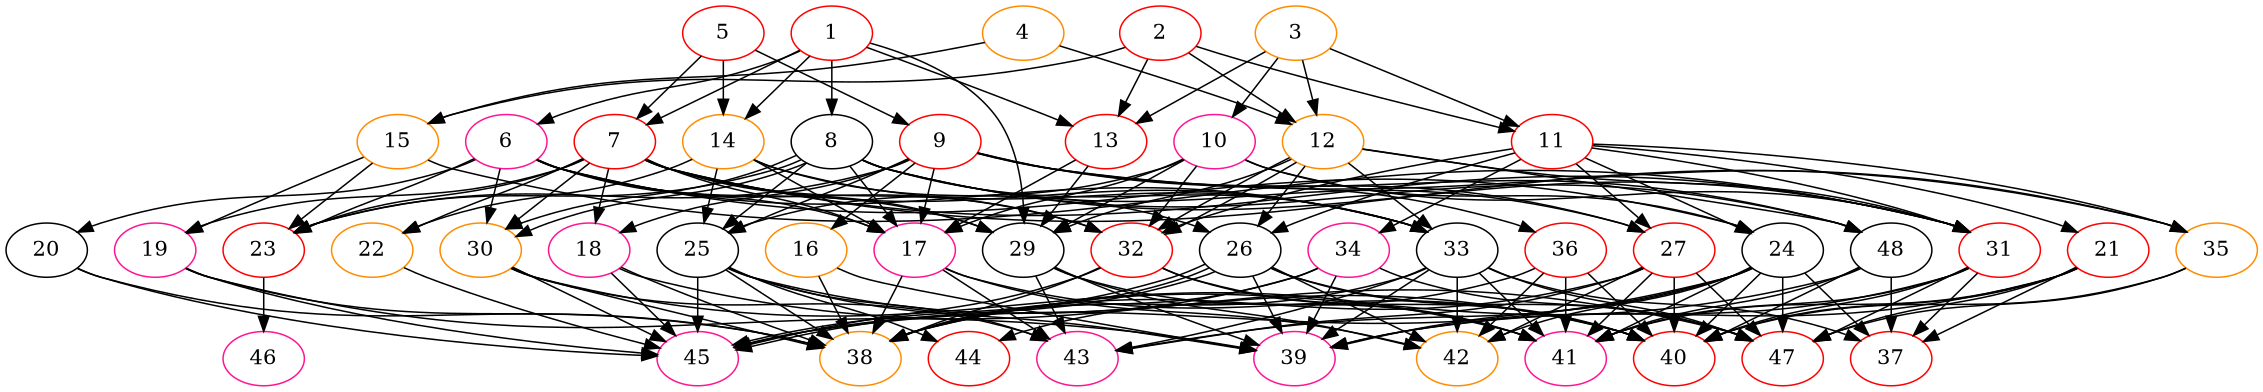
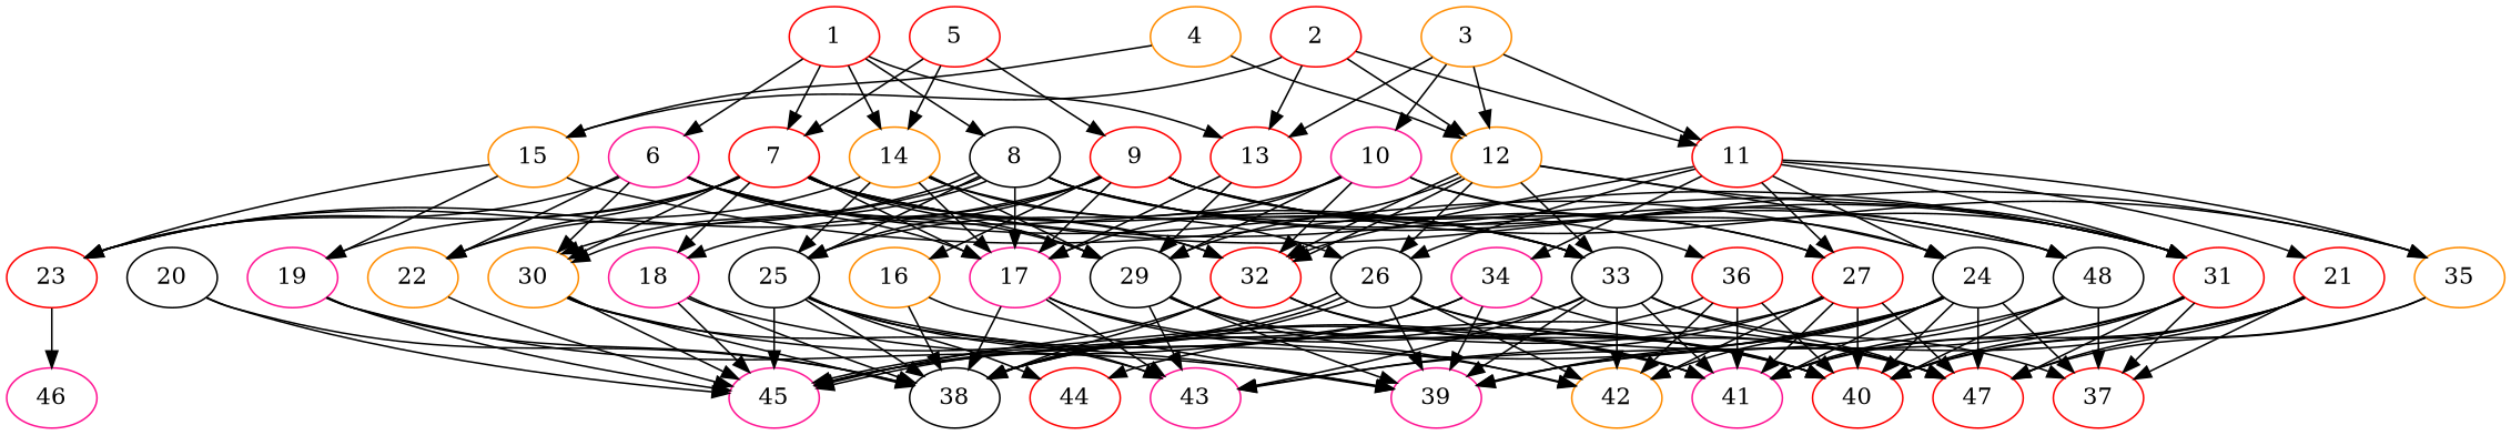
  digraph {
    node [alpha=0.13 color=red]
    1 [alpha=0.08 expect_size=796654430946582331392]
    6 [alpha=0.02 color=deeppink expect_size=865669715823106]
    7 [alpha=0.06 expect_size=233119028195333568]
    8 [alpha=0.08 color=black expect_size=16694283138720086]
    13 [alpha=0.17 expect_size=862286957391822979072]
    14 [alpha=0.15 color=darkorange expect_size=8682671031575936]
    17 [alpha=0.09 color=deeppink expect_size=1768933043423789]
    20 [alpha=0.07 color=black expect_size=1279321652602027776]
    23 [alpha=0.12 expect_size=812473163911991918592]
    24 [color=black expect_size=56239131960937545728]
    29 [alpha=0.06 color=black expect_size=80642790068647408]
    30 [alpha=0.06 color=darkorange expect_size=20615396369540736]
    32 [alpha=0.11 expect_size=293960550654035361792]
    33 [alpha=0.01 color=black expect_size=104792587717069520]
    18 [color=deeppink expect_size=805837361333846400]
    19 [alpha=0.17 color=deeppink expect_size=322567001665261888]
    22 [alpha=0.03 color=darkorange expect_size=15097990045291773952]
    31 [alpha=0.03 expect_size=1757412660991024431104]
    35 [alpha=0.12 color=darkorange expect_size=687067471397536137216]
    25 [color=black expect_size=513848760312672]
    27 [alpha=0.19 expect_size=112268681284010656]
    n22 [alpha=0.20 color=black expect_size=1886015266745817856 label=48]
    26 [alpha=0.08 color=black expect_size=1740423827554304000000]
-   38 [alpha=0.12 color=darkorange expect_size=900386266022508756992]
+   38 [alpha=0.12 color=black expect_size=900386266022508756992]
    40 [alpha=0.19 expect_size=1310364694183283785728]
    42 [alpha=0.16 color=darkorange expect_size=25257565038313472000]
    43 [alpha=0.05 color=deeppink expect_size=5151653888000000000]
    45 [alpha=0.16 color=deeppink expect_size=424216296280165]
    46 [alpha=0.14 color=deeppink expect_size=43027676722196240]
    47 [expect_size=13284352350804446]
    39 [alpha=0.18 color=deeppink expect_size=658340233354188032]
    37 [expect_size=2921913753270222848]
    41 [alpha=0.06 color=deeppink expect_size=438865759278239616]
    44 [alpha=0.07 expect_size=1375445401940312]
    2 [alpha=0.01 expect_size=2315643403461025280]
    11 [alpha=0.05 expect_size=7789422759880163328]
    12 [alpha=0.09 color=darkorange expect_size=4925064313595365]
    15 [alpha=0.15 color=darkorange expect_size=349270500617137]
    21 [alpha=0.09 expect_size=1636718084096000000]
    34 [alpha=0.05 color=deeppink expect_size=34108881425076296]
    3 [alpha=0.16 color=darkorange expect_size=432618499820768896]
    10 [alpha=0.10 color=deeppink expect_size=717817191210971]
    4 [color=darkorange expect_size=26886598811736604672]
    5 [alpha=0.18 expect_size=37420774372512224]
    9 [alpha=0.12 expect_size=651623612993151616]
    16 [alpha=0.10 color=darkorange expect_size=2774577563573369856]
    36 [alpha=0.07 expect_size=95243555723730496]
    1 -> 6
    1 -> 7
    1 -> 8
    1 -> 13
    1 -> 14
    6 -> 17
-   6 -> 20
+   6 -> 22
    6 -> 23
    6 -> 24
    6 -> 29
    6 -> 30
    6 -> 32
    6 -> 33
    7 -> 17
    7 -> 23
    7 -> 29
    7 -> 30
    7 -> 32
    7 -> 33
    7 -> 18
    7 -> 19
    7 -> 22
    7 -> 31
    7 -> 35
    8 -> 17
    8 -> 23
    8 -> 30
    8 -> 30
    8 -> 33
    8 -> 31
    8 -> 25
    8 -> 27
    8 -> n22
    13 -> 17
    13 -> 29
    14 -> 17
-   1 -> 29
+   14 -> 29
    14 -> 33
    14 -> 22
    14 -> 25
    14 -> 26
    17 -> 38
    17 -> 40
    17 -> 42
    17 -> 43
    20 -> 38
    20 -> 45
    23 -> 46
    24 -> 40
    24 -> 42
    24 -> 43
    24 -> 45
    24 -> 47
    24 -> 39
    24 -> 37
    24 -> 41
    29 -> 42
    29 -> 43
    29 -> 39
    29 -> 41
    30 -> 38
    30 -> 43
    30 -> 45
    30 -> 41
    32 -> 38
    32 -> 40
    32 -> 45
    32 -> 41
    33 -> 38
    33 -> 42
    33 -> 43
    33 -> 47
    33 -> 39
    33 -> 37
    33 -> 41
    18 -> 38
    18 -> 45
    18 -> 47
    19 -> 38
    19 -> 45
    19 -> 39
    22 -> 45
    31 -> 40
    31 -> 47
    31 -> 39
    31 -> 37
    31 -> 41
    35 -> 40
    35 -> 47
    25 -> 38
    25 -> 40
    25 -> 43
    25 -> 45
    25 -> 39
    25 -> 44
    27 -> 38
    27 -> 40
    27 -> 42
    27 -> 43
    27 -> 47
    27 -> 41
    n22 -> 38
    n22 -> 40
    n22 -> 37
    n22 -> 41
    26 -> 38
    26 -> 40
    26 -> 42
    26 -> 45
    26 -> 45
    26 -> 47
    26 -> 39
    2 -> 13
    2 -> 11
    2 -> 12
    2 -> 15
    11 -> 24
    11 -> 32
    11 -> 31
    11 -> 35
    11 -> 27
    11 -> 26
    11 -> 21
    11 -> 34
    12 -> 29
    12 -> 32
    12 -> 32
    12 -> 33
    12 -> 31
    12 -> n22
    12 -> 26
    15 -> 23
    15 -> 19
    15 -> 31
    21 -> 40
    21 -> 47
    21 -> 39
    21 -> 37
    21 -> 41
    34 -> 38
    34 -> 45
    34 -> 47
    34 -> 39
    3 -> 13
    3 -> 11
    3 -> 12
    3 -> 10
    10 -> 17
    10 -> 24
    10 -> 29
    10 -> 32
    10 -> 31
    10 -> 25
    4 -> 12
    4 -> 15
    5 -> 7
    5 -> 14
    5 -> 9
    9 -> 17
    9 -> 23
    9 -> 18
    9 -> 35
    9 -> 25
    9 -> 27
    9 -> n22
    9 -> 16
    9 -> 36
    16 -> 38
    16 -> 39
    36 -> 40
    36 -> 42
    36 -> 41
    36 -> 44
  }
